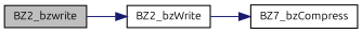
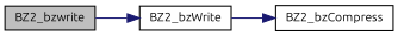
  digraph {
    rankdir=LR
    fontname=Ubuntu
    node [color=black fillcolor=white fontname=Ubuntu fontsize=10 shape=record style=filled]
    edge [color=midnightblue fontname=Ubuntu fontsize=10 labelfontname=Helvetica labelfontsize=10 style=solid]
    n1 [fillcolor=grey75 fontcolor=black height=0.2 label=BZ2_bzwrite width=0.4]
    n2 [height=0.2 label=BZ2_bzWrite width=0.4]
-   n3 [height=0.2 label=BZ7_bzCompress width=0.4]
+   n3 [height=0.2 label=BZ2_bzCompress width=0.4]
    n1 -> n2
    n2 -> n3
  }
